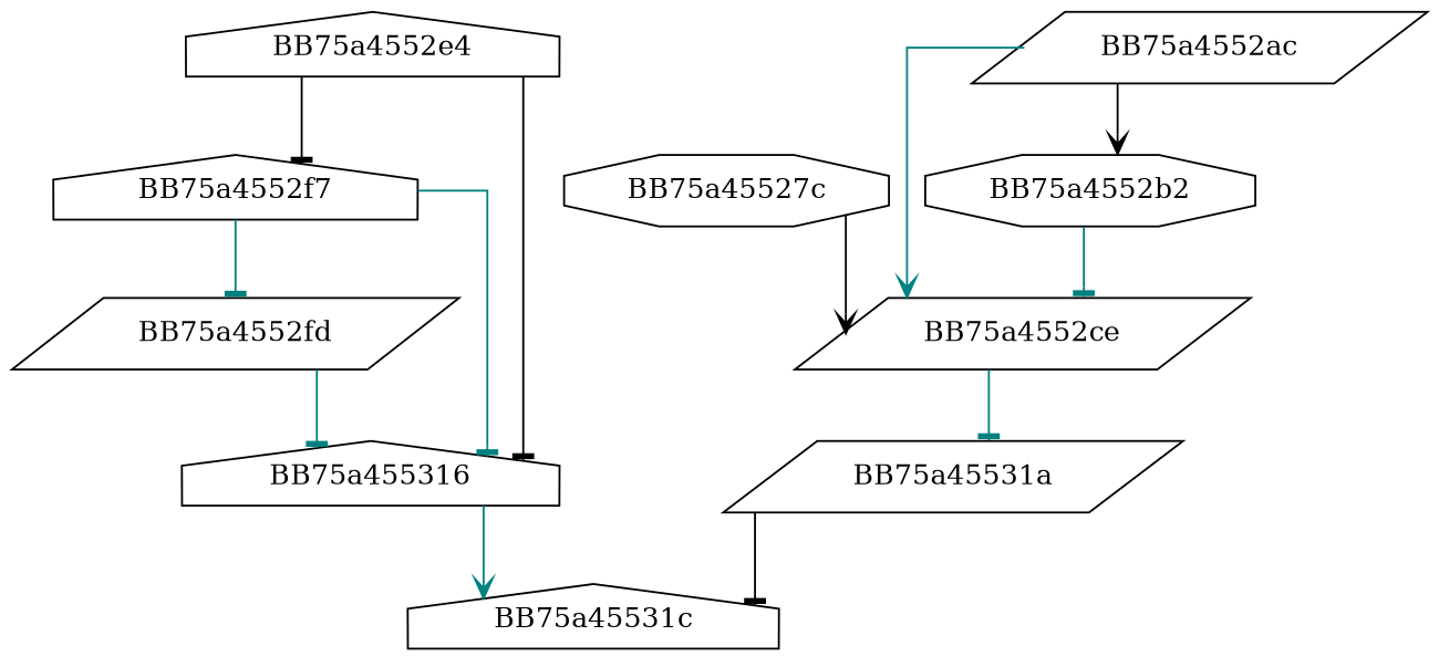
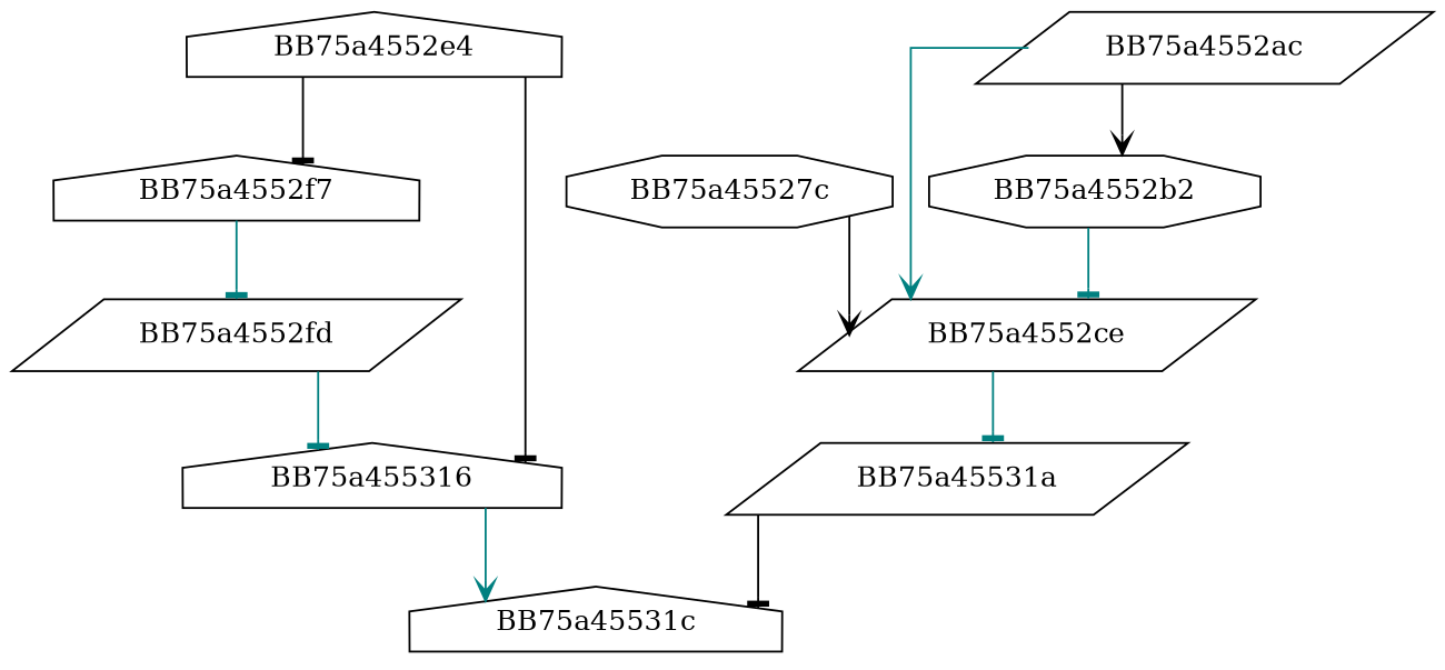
  digraph {
    splines=ortho
    node [shape=parallelogram]
    edge [arrowhead=tee color=teal]
    BB75a45527c [shape=octagon]
    BB75a4552ce
    BB75a45531a
    BB75a4552ac
    BB75a4552b2 [shape=octagon]
    BB75a45531c [shape=house]
    BB75a4552e4 [shape=house]
    BB75a455316 [shape=house]
    BB75a4552f7 [shape=house]
    BB75a4552fd
    BB75a45527c -> BB75a4552ce [arrowhead=vee color=black]
    BB75a4552ce -> BB75a45531a
    BB75a45531a -> BB75a45531c [color=black]
    BB75a4552ac -> BB75a4552ce [arrowhead=vee]
    BB75a4552ac -> BB75a4552b2 [arrowhead=vee color=black]
    BB75a4552b2 -> BB75a4552ce
    BB75a4552e4 -> BB75a455316 [color=black]
    BB75a4552e4 -> BB75a4552f7 [color=black]
    BB75a455316 -> BB75a45531c [arrowhead=vee]
-   BB75a4552f7 -> BB75a455316
    BB75a4552f7 -> BB75a4552fd
    BB75a4552fd -> BB75a455316
  }
